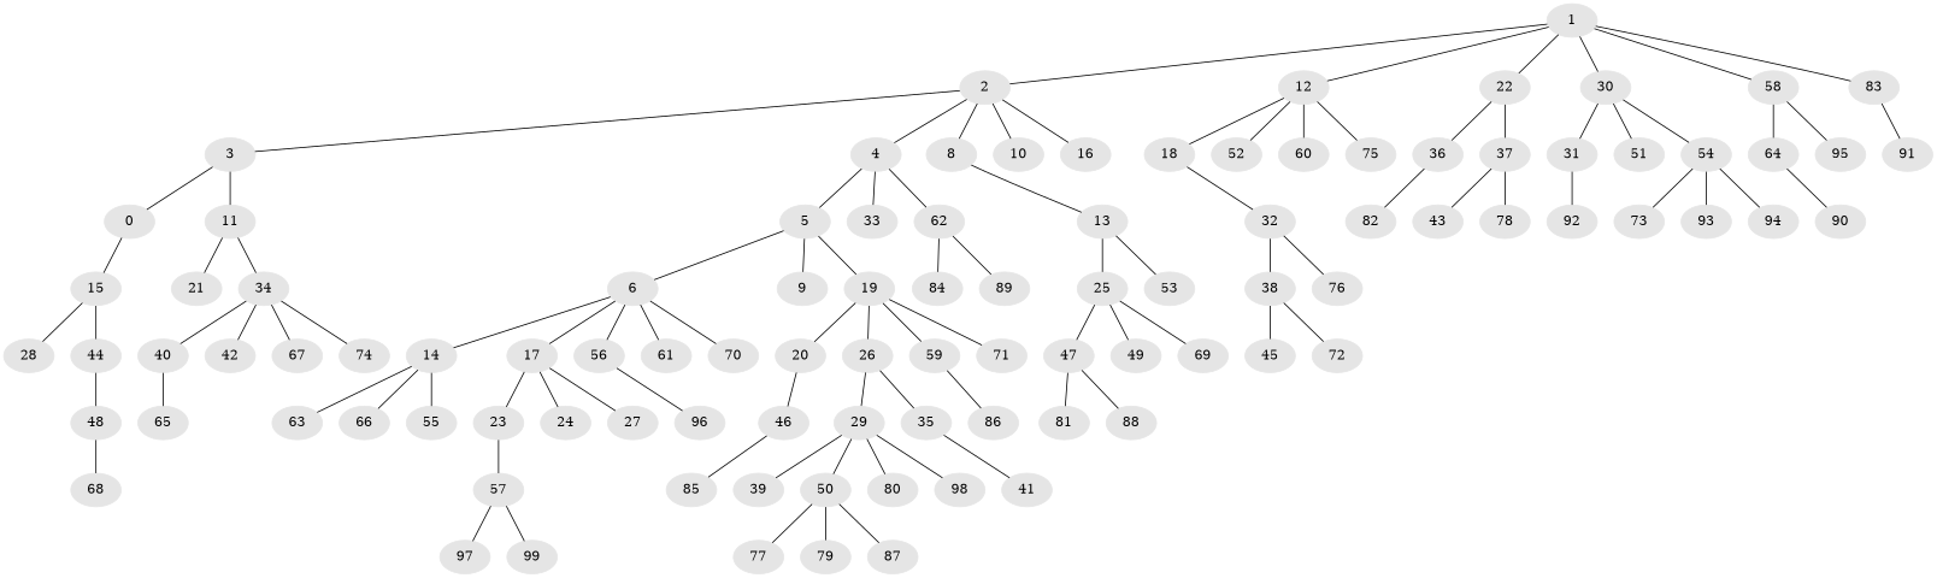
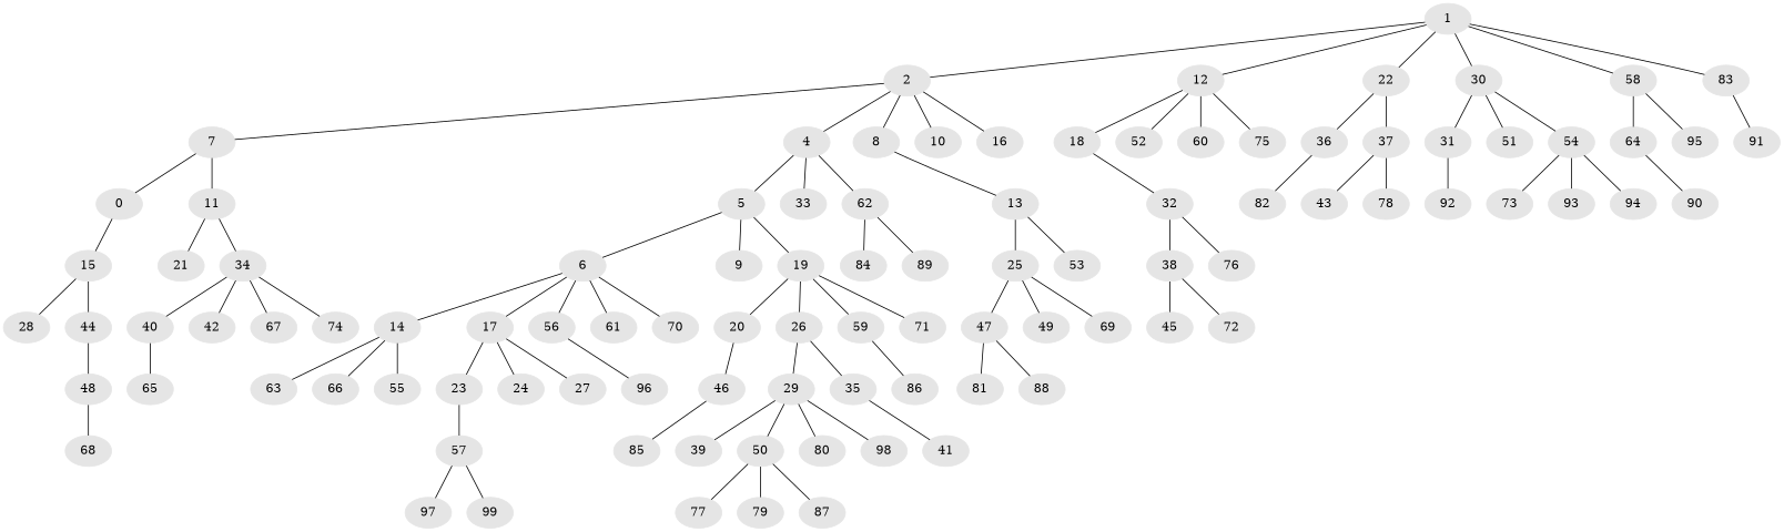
  graph {
    node [color=gray90 style=filled]
    1
    2
    12
    22
    30
    58
    83
-   3
+   3 [label=7]
    4
    8
    10
    16
    18
    52
    60
    75
    36
    37
    31
    51
    54
    64
    95
    91
    n25 [label=0]
    11
    5
    33
    62
    13
    15
    21
    34
    6
    9
    19
    84
    89
    14
    17
    56
    61
    70
    20
    26
    59
    71
    63
    66
    55
    23
    24
    27
    96
    28
    44
    25
    53
    40
    42
    67
    74
    32
    47
    49
    69
    48
    57
    38
    76
    46
    29
    35
    86
    85
    82
    43
    78
    97
    99
    81
    88
    39
    50
    80
    98
    41
    77
    79
    87
    92
    73
    93
    94
    45
    72
    65
    68
    90
    1 -- 2
    1 -- 12
    1 -- 22
    1 -- 30
    1 -- 58
    1 -- 83
    2 -- 3
    2 -- 4
    2 -- 8
    2 -- 10
    2 -- 16
    12 -- 18
    12 -- 52
    12 -- 60
    12 -- 75
    22 -- 36
    22 -- 37
    30 -- 31
    30 -- 51
    30 -- 54
    58 -- 64
    58 -- 95
    83 -- 91
    3 -- n25
    3 -- 11
    4 -- 5
    4 -- 33
    4 -- 62
    8 -- 13
    18 -- 32
    36 -- 82
    37 -- 43
    37 -- 78
    31 -- 92
    54 -- 73
    54 -- 93
    54 -- 94
    64 -- 90
    n25 -- 15
    11 -- 21
    11 -- 34
    5 -- 6
    5 -- 9
    5 -- 19
    62 -- 84
    62 -- 89
    13 -- 25
    13 -- 53
    15 -- 28
    15 -- 44
    34 -- 40
    34 -- 42
    34 -- 67
    34 -- 74
    6 -- 14
    6 -- 17
    6 -- 56
    6 -- 61
    6 -- 70
    19 -- 20
    19 -- 26
    19 -- 59
    19 -- 71
    14 -- 63
    14 -- 66
    14 -- 55
    17 -- 23
    17 -- 24
    17 -- 27
    56 -- 96
    20 -- 46
    26 -- 29
    26 -- 35
    59 -- 86
    23 -- 57
    44 -- 48
    25 -- 47
    25 -- 49
    25 -- 69
    40 -- 65
    32 -- 38
    32 -- 76
    47 -- 81
    47 -- 88
    48 -- 68
    57 -- 97
    57 -- 99
    38 -- 45
    38 -- 72
    46 -- 85
    29 -- 39
    29 -- 50
    29 -- 80
    29 -- 98
    35 -- 41
    50 -- 77
    50 -- 79
    50 -- 87
  }
